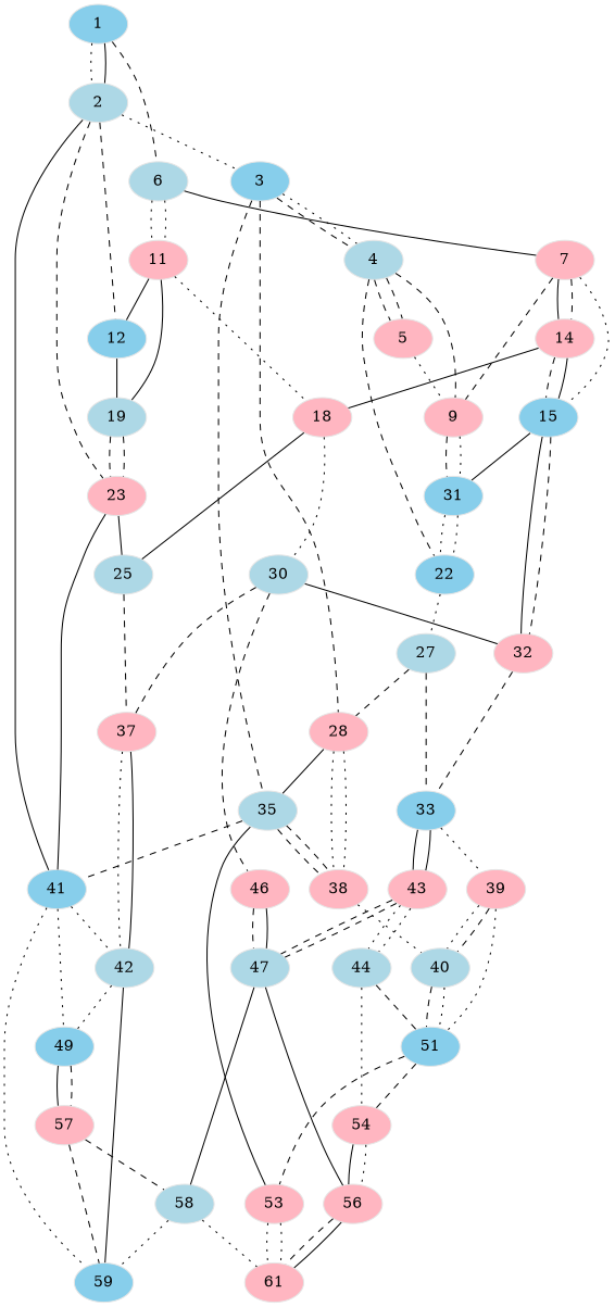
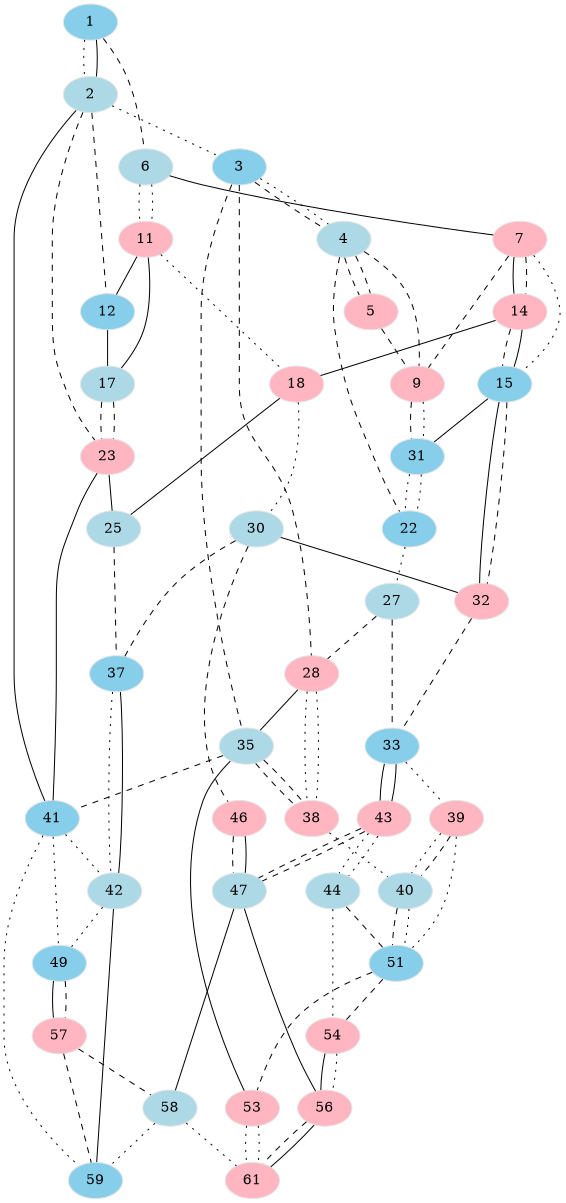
  graph {
    node [color=gray90 fillcolor=lightpink style=filled]
    edge [style=dashed]
    1 [fillcolor=skyblue]
    2 [fillcolor=lightblue super="+13"]
    6 [fillcolor=lightblue]
    3 [fillcolor=skyblue]
    12 [fillcolor=skyblue]
    23 [super="+24"]
    41 [fillcolor=skyblue super="+50"]
    7 [super="+8"]
    11 [super="+17"]
    4 [fillcolor=lightblue super="+20"]
    28 [super="+29"]
    35 [fillcolor=lightblue super="+36"]
-   19 [fillcolor=lightblue]
+   19 [fillcolor=lightblue label=17]
    25 [fillcolor=lightblue]
    42 [fillcolor=lightblue super="+48"]
    59 [fillcolor=skyblue super="+60"]
    49 [fillcolor=skyblue]
    5
    9 [super="+10"]
    22 [fillcolor=skyblue]
    38
    53
    n23 [fillcolor=skyblue label=31]
    27 [fillcolor=lightblue]
    14
    15 [fillcolor=skyblue super="+16"]
    18 [super="+26"]
    32
    30 [fillcolor=lightblue super="+31"]
    33 [fillcolor=skyblue super="+34"]
-   37
+   37 [fillcolor=skyblue]
    46
    39
    43
    40 [fillcolor=lightblue]
    47 [fillcolor=lightblue super="+55"]
    51 [fillcolor=skyblue super="+52"]
    44 [fillcolor=lightblue super="+45"]
    61
    54
    57
    56
    58 [fillcolor=lightblue super="+62"]
    1 -- 2 [style=dotted]
    1 -- 2 [style=solid]
    1 -- 6
    2 -- 3 [style=dotted]
    2 -- 12
    2 -- 23
    2 -- 41 [style=solid]
    6 -- 7 [style=solid]
    6 -- 11 [style=dotted]
    6 -- 11 [style=dotted]
    3 -- 4
    3 -- 4 [style=dotted]
    3 -- 28
    3 -- 35
    12 -- 19 [style=solid]
    23 -- 41 [style=solid]
    23 -- 25 [style=solid]
    41 -- 42 [style=dotted]
    41 -- 59 [style=dotted]
    41 -- 49 [style=dotted]
    7 -- 9
    7 -- 14 [style=solid]
    7 -- 14
    7 -- 15 [style=dotted]
    11 -- 12 [style=solid]
    11 -- 19 [style=solid]
    11 -- 18 [style=dotted]
    4 -- 5
    4 -- 5
    4 -- 9
    4 -- 22
    28 -- 35 [style=solid]
    28 -- 38 [style=dotted]
    28 -- 38 [style=dotted]
    35 -- 41
    35 -- 38
    35 -- 38
    35 -- 53 [style=solid]
    19 -- 23
    19 -- 23
    25 -- 37
    42 -- 59 [style=solid]
    42 -- 49 [style=dotted]
    49 -- 57 [style=solid]
    49 -- 57
-   5 -- 9 [style=dotted]
+   5 -- 9
    9 -- n23
    9 -- n23 [style=dotted]
    22 -- 27 [style=dotted]
    38 -- 40 [style=dotted]
    53 -- 61 [style=dotted]
    53 -- 61 [style=dotted]
    n23 -- 22 [style=dotted]
    n23 -- 22 [style=dotted]
    27 -- 28
    27 -- 33
    14 -- 15
    14 -- 15 [style=solid]
    14 -- 18 [style=solid]
    15 -- n23 [style=solid]
    15 -- 32 [style=solid]
    15 -- 32
    18 -- 25 [style=solid]
    18 -- 30 [style=dotted]
    32 -- 33
    30 -- 32 [style=solid]
    30 -- 37
    30 -- 46
    33 -- 39 [style=dotted]
    33 -- 43 [style=solid]
    33 -- 43 [style=solid]
    37 -- 42 [style=dotted]
    37 -- 42 [style=solid]
    46 -- 47
    46 -- 47 [style=solid]
    39 -- 40 [style=dotted]
    39 -- 40
    39 -- 51 [style=dotted]
    43 -- 47
    43 -- 47
    43 -- 44 [style=dotted]
    43 -- 44 [style=dotted]
    40 -- 51
    40 -- 51 [style=dotted]
    47 -- 56 [style=solid]
    47 -- 58 [style=solid]
    51 -- 53
    51 -- 54
    44 -- 51
    44 -- 54 [style=dotted]
    54 -- 56 [style=solid]
    54 -- 56 [style=dotted]
    57 -- 59
    57 -- 58
    56 -- 61
    56 -- 61 [style=solid]
    58 -- 59 [style=dotted]
    58 -- 61 [style=dotted]
  }
